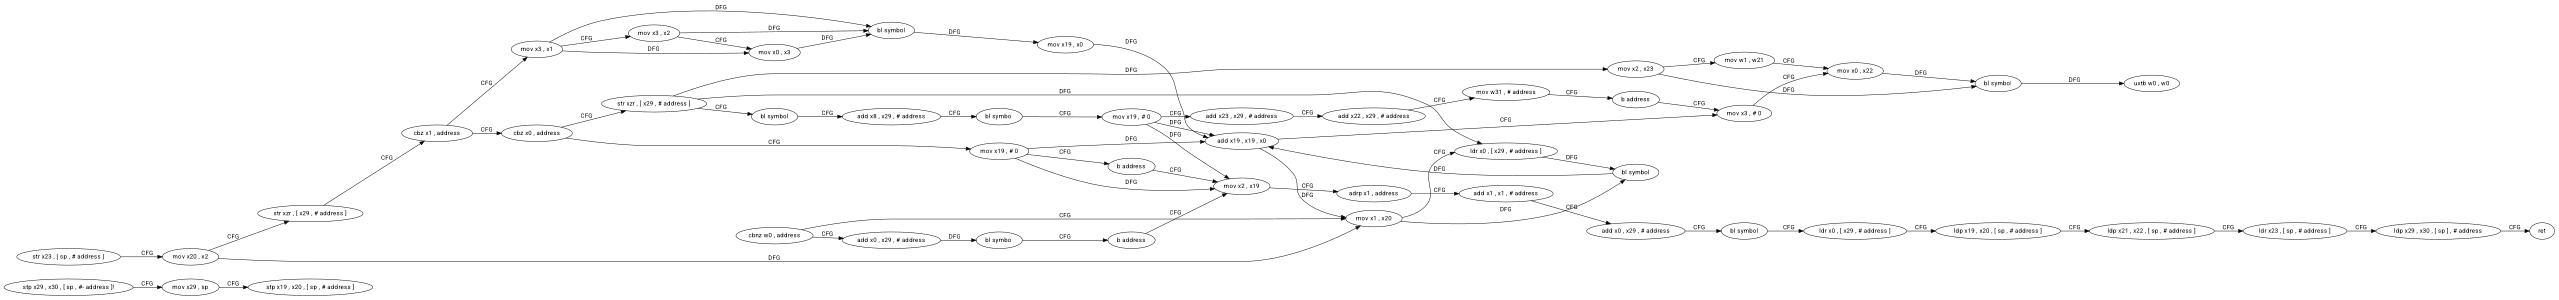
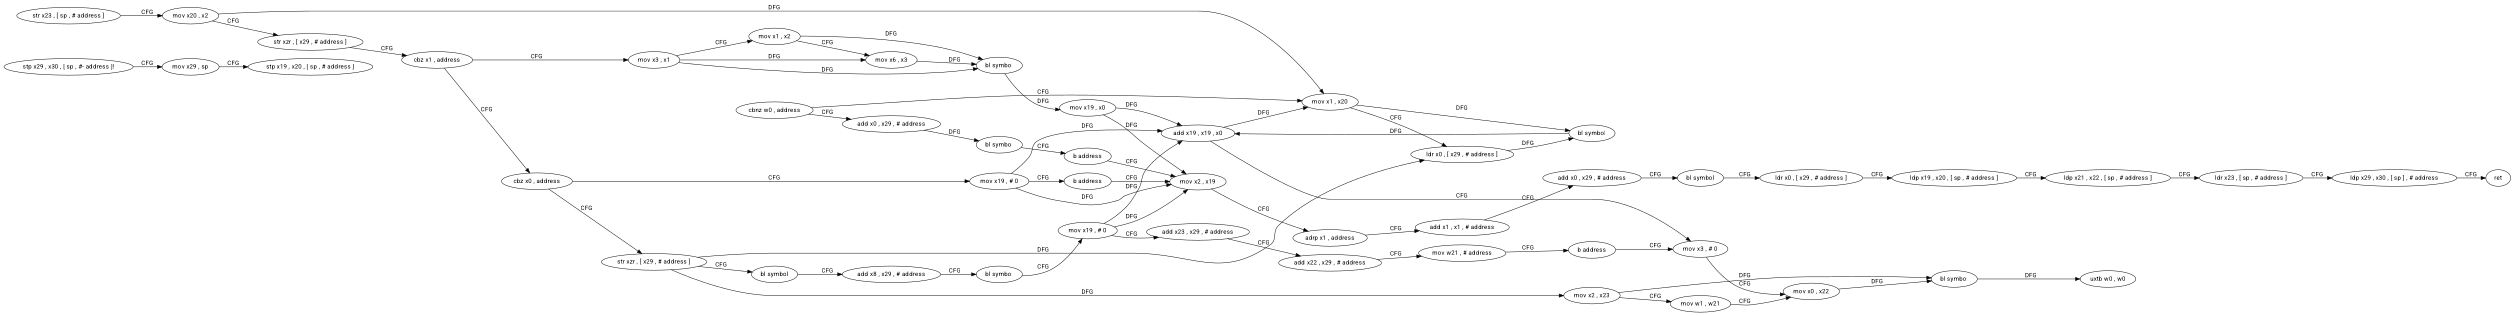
  digraph {
    fontname=Roboto
    rankdir=LR
    node [fontname=Roboto]
    edge [fontname=Roboto]
    n1 [label="stp x29 , x30 , [ sp , #- address ]!"]
    n2 [label="mov x29 , sp"]
    n3 [label="stp x19 , x20 , [ sp , # address ]"]
    n4 [label="str x23 , [ sp , # address ]"]
    n5 [label="mov x20 , x2"]
    n6 [label="str xzr , [ x29 , # address ]"]
    n7 [label="mov x1 , x20"]
    n8 [label="cbz x1 , address"]
    n9 [label="ldr x0 , [ x29 , # address ]"]
    n10 [label="bl symbol"]
    n11 [label="cbz x0 , address"]
    n12 [label="mov x3 , x1"]
    n13 [label="mov x19 , # 0"]
    n14 [label="str xzr , [ x29 , # address ]"]
-   n15 [label="mov x3 , x2"]
-   n16 [label="mov x0 , x3"]
+   n15 [label="mov x1 , x2"]
+   n16 [label="mov x6 , x3"]
    n17 [label="bl symbol"]
    n18 [label="mov x2 , x19"]
    n19 [label="b address"]
    n20 [label="add x19 , x19 , x0"]
    n21 [label="bl symbol"]
    n22 [label="mov x2 , x23"]
    n23 [label="mov x19 , x0"]
    n24 [label="adrp x1 , address"]
    n25 [label="mov x3 , # 0"]
    n26 [label="add x8 , x29 , # address"]
    n27 [label="mov w1 , w21"]
    n28 [label="bl symbol"]
    n29 [label="add x1 , x1 , # address"]
    n30 [label="bl symbol"]
    n31 [label="mov x19 , # 0"]
    n32 [label="add x23 , x29 , # address"]
    n33 [label="add x22 , x29 , # address"]
-   n34 [label="mov w31 , # address"]
+   n34 [label="mov w21 , # address"]
    n35 [label="b address"]
    n36 [label="mov x0 , x22"]
    n37 [label="add x0 , x29 , # address"]
    n38 [label="bl symbol"]
    n39 [label="ldr x0 , [ x29 , # address ]"]
    n40 [label="ldp x19 , x20 , [ sp , # address ]"]
    n41 [label="ldp x21 , x22 , [ sp , # address ]"]
    n42 [label="ldr x23 , [ sp , # address ]"]
    n43 [label="ldp x29 , x30 , [ sp ] , # address"]
    n44 [label=ret]
    n45 [label="uxtb w0 , w0"]
    n46 [label="cbnz w0 , address"]
    n47 [label="add x0 , x29 , # address"]
    n48 [label="bl symbol"]
    n49 [label="b address"]
    n1 -> n2 [label=CFG]
    n2 -> n3 [label=CFG]
    n4 -> n5 [label=CFG]
    n5 -> n6 [label=CFG]
    n5 -> n7 [label=DFG]
    n6 -> n8 [label=CFG]
    n7 -> n9 [label=CFG]
    n7 -> n10 [label=DFG]
    n8 -> n11 [label=CFG]
    n8 -> n12 [label=CFG]
    n9 -> n10 [label=DFG]
    n10 -> n20 [label=DFG]
    n11 -> n13 [label=CFG]
    n11 -> n14 [label=CFG]
    n12 -> n15 [label=CFG]
    n12 -> n16 [label=DFG]
    n12 -> n17 [label=DFG]
    n13 -> n18 [label=DFG]
    n13 -> n19 [label=CFG]
    n13 -> n20 [label=DFG]
    n14 -> n9 [label=DFG]
    n14 -> n21 [label=CFG]
    n14 -> n22 [label=DFG]
    n15 -> n16 [label=CFG]
    n15 -> n17 [label=DFG]
    n16 -> n17 [label=DFG]
    n17 -> n23 [label=DFG]
    n18 -> n24 [label=CFG]
    n19 -> n18 [label=CFG]
    n20 -> n7 [label=DFG]
    n20 -> n25 [label=CFG]
    n21 -> n26 [label=CFG]
    n22 -> n27 [label=CFG]
    n22 -> n28 [label=DFG]
+   n23 -> n18 [label=DFG]
    n23 -> n20 [label=DFG]
    n24 -> n29 [label=CFG]
    n25 -> n36 [label=CFG]
    n26 -> n30 [label=CFG]
    n27 -> n36 [label=CFG]
    n28 -> n45 [label=DFG]
    n29 -> n37 [label=CFG]
    n30 -> n31 [label=CFG]
    n31 -> n18 [label=DFG]
    n31 -> n20 [label=DFG]
    n31 -> n32 [label=CFG]
    n32 -> n33 [label=CFG]
    n33 -> n34 [label=CFG]
    n34 -> n35 [label=CFG]
    n35 -> n25 [label=CFG]
    n36 -> n28 [label=DFG]
    n37 -> n38 [label=CFG]
    n38 -> n39 [label=CFG]
    n39 -> n40 [label=CFG]
    n40 -> n41 [label=CFG]
    n41 -> n42 [label=CFG]
    n42 -> n43 [label=CFG]
    n43 -> n44 [label=CFG]
    n46 -> n7 [label=CFG]
    n46 -> n47 [label=CFG]
    n47 -> n48 [label=DFG]
    n48 -> n49 [label=CFG]
    n49 -> n18 [label=CFG]
  }
